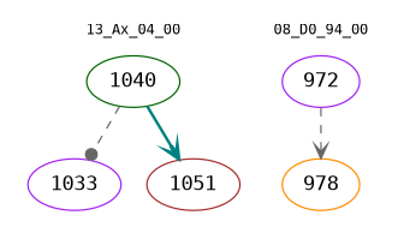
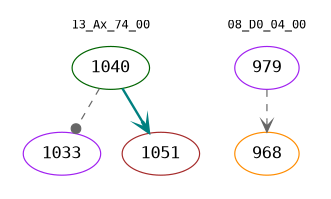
  digraph {
    fontname="DejaVu Sans Mono"
    node [color=purple fontname="DejaVu Sans Mono"]
    edge [arrowhead=vee color=gray40 fontname="DejaVu Sans Mono" style=dashed]
    n1 [color=darkgreen label=1040]
    n2 [label=1033]
    n3 [color=brown label=1051]
-   n4 [label=972]
-   n5 [color=darkorange label=978]
+   n4 [label=979]
+   n5 [color=darkorange label=968]
    subgraph cluster_1 {
      color=white
      fontsize=10
-     label="13_Ax_04_00"
+     label="13_Ax_74_00"
      n1
      n2
      n3
    }
    subgraph cluster_2 {
      color=white
      fontsize=10
-     label="08_D0_94_00"
+     label="08_D0_04_00"
      n4
      n5
    }
    n1 -> n2 [arrowhead=dot]
    n1 -> n3 [color=teal style=bold]
    n4 -> n5
  }
